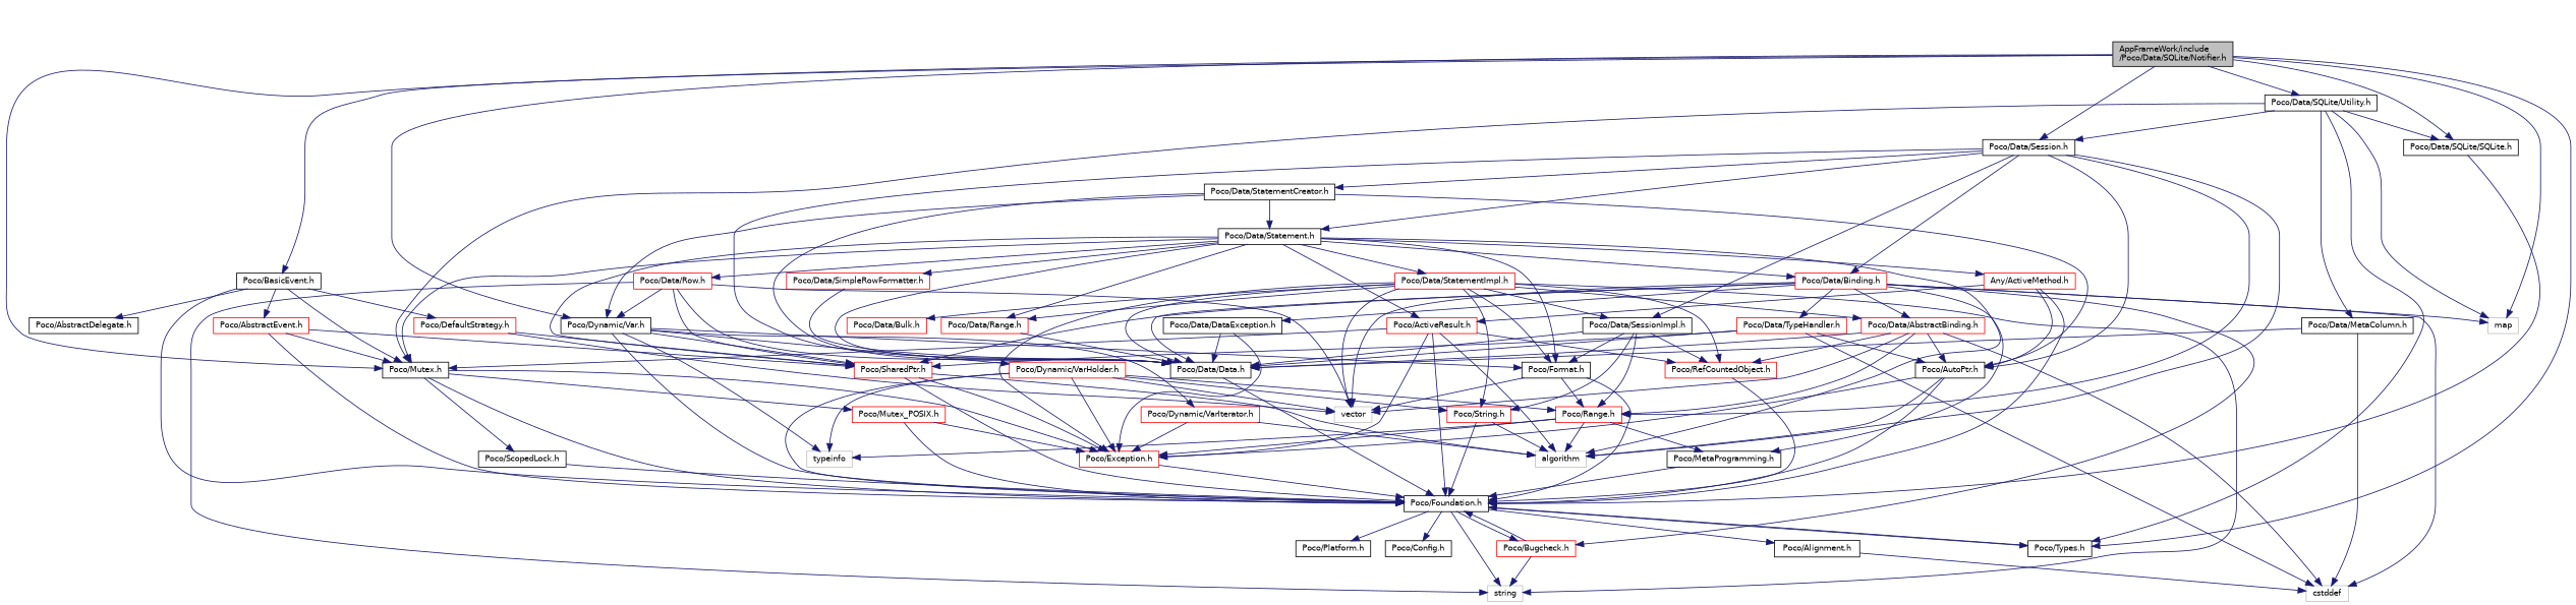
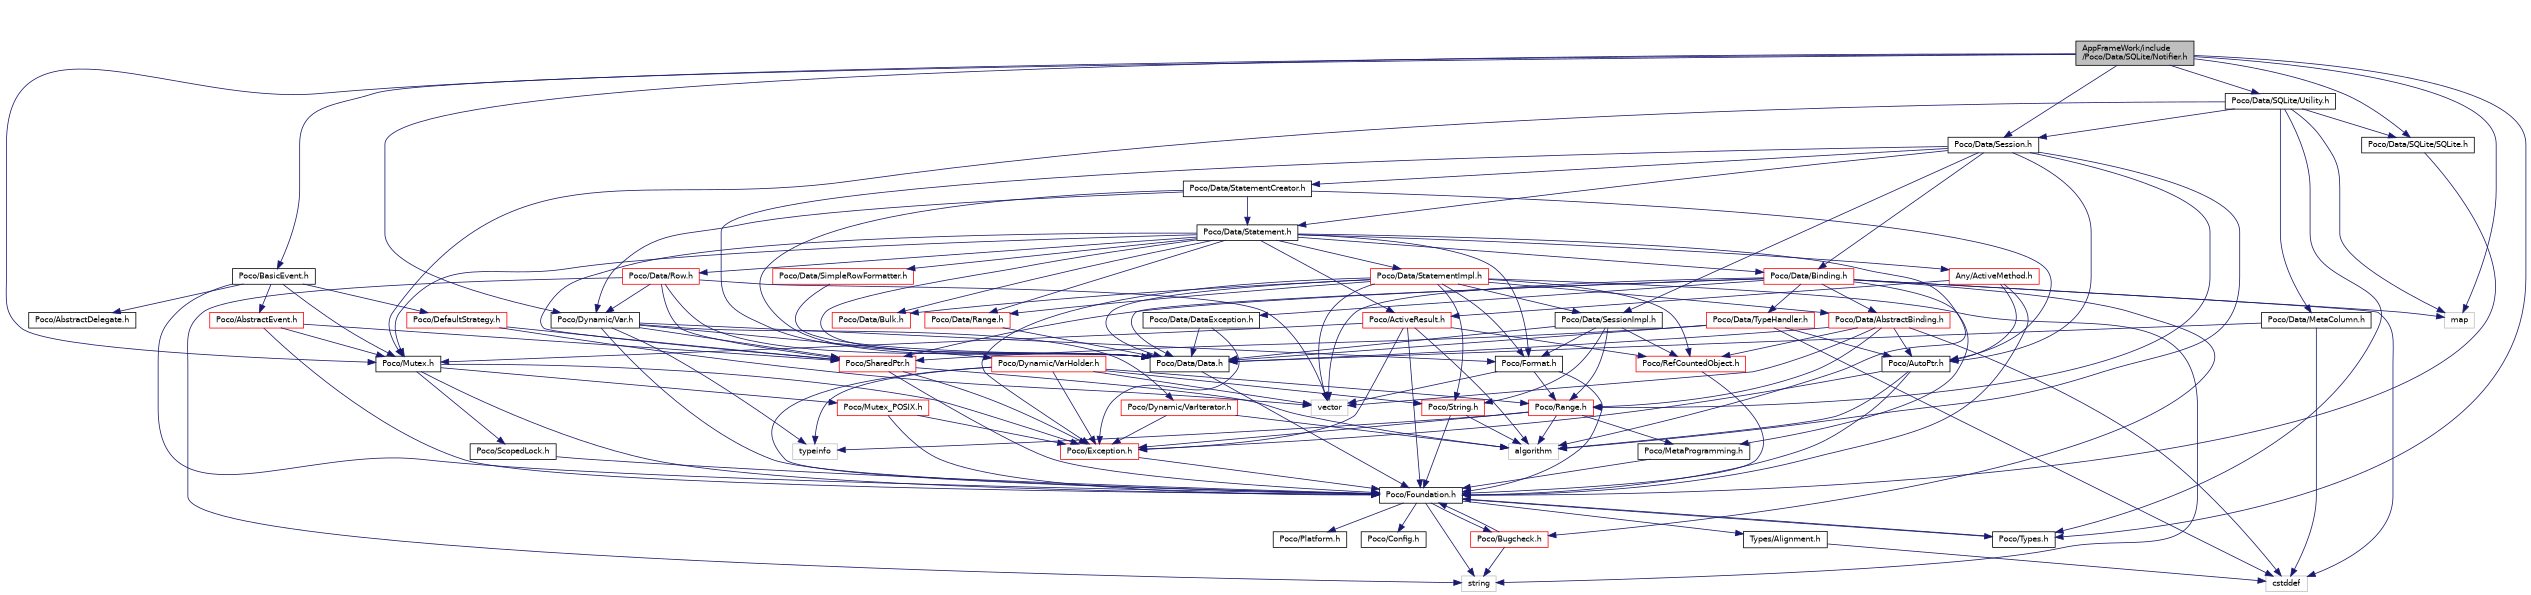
  digraph {
    node [color=black fillcolor=white fontname=Helvetica fontsize=10 shape=record style=filled]
    edge [color=midnightblue fontname=Helvetica fontsize=10 labelfontname=Helvetica labelfontsize=10 style=solid]
    n1 [fillcolor=grey75 fontcolor=black height=0.2 label="AppFrameWork/include\l/Poco/Data/SQLite/Notifier.h" width=0.4]
    n2 [height=0.2 label="Poco/Data/SQLite/SQLite.h" width=0.4]
    n3 [height=0.2 label="Poco/Types.h" width=0.4]
    n4 [height=0.2 label="Poco/Data/SQLite/Utility.h" width=0.4]
    n5 [height=0.2 label="Poco/Data/Session.h" width=0.4]
    n6 [color=grey75 height=0.2 label=map width=0.4]
    n7 [height=0.2 label="Poco/Dynamic/Var.h" width=0.4]
    n8 [height=0.2 label="Poco/Mutex.h" width=0.4]
    n9 [height=0.2 label="Poco/BasicEvent.h" width=0.4]
    n10 [height=0.2 label="Poco/Foundation.h" width=0.4]
    n11 [height=0.2 label="Poco/Data/MetaColumn.h" width=0.4]
    n12 [height=0.2 label="Poco/Data/Data.h" width=0.4]
    n13 [height=0.2 label="Poco/Data/SessionImpl.h" width=0.4]
    n14 [color=grey75 height=0.2 label=algorithm width=0.4]
    n15 [color=red height=0.2 label="Poco/Range.h" width=0.4]
    n16 [height=0.2 label="Poco/Data/Statement.h" width=0.4]
    n17 [height=0.2 label="Poco/AutoPtr.h" width=0.4]
    n18 [color=red height=0.2 label="Poco/Data/Binding.h" width=0.4]
    n19 [height=0.2 label="Poco/Data/StatementCreator.h" width=0.4]
    n20 [height=0.2 label="Poco/Format.h" width=0.4]
    n21 [color=grey75 height=0.2 label=typeinfo width=0.4]
    n22 [color=red height=0.2 label="Poco/SharedPtr.h" width=0.4]
    n23 [color=red height=0.2 label="Poco/Dynamic/VarHolder.h" width=0.4]
    n24 [color=red height=0.2 label="Poco/Dynamic/VarIterator.h" width=0.4]
    n25 [color=red height=0.2 label="Poco/Exception.h" width=0.4]
    n26 [height=0.2 label="Poco/ScopedLock.h" width=0.4]
    n27 [color=red height=0.2 label="Poco/Mutex_POSIX.h" width=0.4]
    n28 [color=red height=0.2 label="Poco/AbstractEvent.h" width=0.4]
    n29 [color=red height=0.2 label="Poco/DefaultStrategy.h" width=0.4]
    n30 [height=0.2 label="Poco/AbstractDelegate.h" width=0.4]
    n31 [height=0.2 label="Poco/Config.h" width=0.4]
    n32 [height=0.2 label="Poco/Platform.h" width=0.4]
-   n33 [height=0.2 label="Poco/Alignment.h" width=0.4]
+   n33 [height=0.2 label="Types/Alignment.h" width=0.4]
    n34 [color=red height=0.2 label="Poco/Bugcheck.h" width=0.4]
    n35 [color=grey75 height=0.2 label=string width=0.4]
    n36 [color=grey75 height=0.2 label=cstddef width=0.4]
    n37 [color=red height=0.2 label="Poco/RefCountedObject.h" width=0.4]
    n38 [color=red height=0.2 label="Poco/String.h" width=0.4]
    n39 [height=0.2 label="Poco/MetaProgramming.h" width=0.4]
    n40 [color=red height=0.2 label="Poco/Data/StatementImpl.h" width=0.4]
    n41 [color=red height=0.2 label="Poco/Data/Range.h" width=0.4]
    n42 [color=red height=0.2 label="Poco/Data/Bulk.h" width=0.4]
    n43 [color=red height=0.2 label="Poco/Data/Row.h" width=0.4]
    n44 [color=red height=0.2 label="Poco/Data/SimpleRowFormatter.h" width=0.4]
    n45 [color=red height=0.2 label="Any/ActiveMethod.h" width=0.4]
    n46 [color=red height=0.2 label="Poco/ActiveResult.h" width=0.4]
    n47 [color=grey75 height=0.2 label=vector width=0.4]
    n48 [color=red height=0.2 label="Poco/Data/AbstractBinding.h" width=0.4]
    n49 [height=0.2 label="Poco/Data/DataException.h" width=0.4]
    n50 [color=red height=0.2 label="Poco/Data/TypeHandler.h" width=0.4]
    n1 -> n2
    n1 -> n3
    n1 -> n4
    n1 -> n5
    n1 -> n6
    n1 -> n7
    n1 -> n8
    n1 -> n9
    n2 -> n10
    n3 -> n10
    n4 -> n2
    n4 -> n3
    n4 -> n5
    n4 -> n6
    n4 -> n8
    n4 -> n11
    n5 -> n12
    n5 -> n13
    n5 -> n14
    n5 -> n15
    n5 -> n16
    n5 -> n17
    n5 -> n18
    n5 -> n19
    n7 -> n10
    n7 -> n20
    n7 -> n21
    n7 -> n22
    n7 -> n23
    n7 -> n24
    n8 -> n10
    n8 -> n25
    n8 -> n26
    n8 -> n27
    n9 -> n8
    n9 -> n10
    n9 -> n28
    n9 -> n29
    n9 -> n30
    n10 -> n3
    n10 -> n31
    n10 -> n32
    n10 -> n33
    n10 -> n34
    n10 -> n35
    n11 -> n12
    n11 -> n36
    n12 -> n10
    n13 -> n12
    n13 -> n15
    n13 -> n20
    n13 -> n37
    n13 -> n38
    n15 -> n14
    n15 -> n21
    n15 -> n25
    n15 -> n39
    n16 -> n8
    n16 -> n12
    n16 -> n14
    n16 -> n18
    n16 -> n20
    n16 -> n22
    n16 -> n40
    n16 -> n41
+   n16 -> n42
    n16 -> n43
    n16 -> n44
    n16 -> n45
    n16 -> n46
    n17 -> n10
    n17 -> n14
    n17 -> n25
    n18 -> n6
    n18 -> n12
    n18 -> n22
    n18 -> n34
    n18 -> n36
    n18 -> n39
    n18 -> n47
    n18 -> n48
    n18 -> n49
    n18 -> n50
    n19 -> n7
    n19 -> n12
    n19 -> n16
    n19 -> n17
    n20 -> n10
    n20 -> n15
    n20 -> n47
    n22 -> n10
    n22 -> n14
    n22 -> n25
    n23 -> n10
    n23 -> n15
    n23 -> n21
    n23 -> n25
    n23 -> n38
    n23 -> n47
    n24 -> n14
    n24 -> n25
    n25 -> n10
    n26 -> n10
    n27 -> n10
    n27 -> n25
    n28 -> n8
    n28 -> n10
    n28 -> n22
    n29 -> n22
    n29 -> n47
    n33 -> n36
    n34 -> n10
    n34 -> n35
    n37 -> n10
    n38 -> n10
    n38 -> n14
    n39 -> n10
    n40 -> n12
    n40 -> n13
    n40 -> n20
    n40 -> n25
    n40 -> n35
    n40 -> n37
    n40 -> n38
    n40 -> n41
    n40 -> n42
    n40 -> n47
    n40 -> n48
    n41 -> n12
    n43 -> n7
    n43 -> n12
    n43 -> n22
    n43 -> n35
    n43 -> n47
    n44 -> n12
    n45 -> n10
    n45 -> n17
    n45 -> n46
    n46 -> n8
    n46 -> n10
    n46 -> n14
    n46 -> n25
    n46 -> n37
    n48 -> n12
    n48 -> n15
    n48 -> n17
    n48 -> n36
    n48 -> n37
    n48 -> n47
    n49 -> n12
    n49 -> n25
    n50 -> n12
    n50 -> n17
    n50 -> n22
    n50 -> n36
  }
